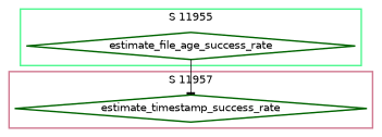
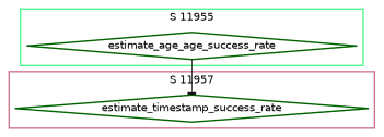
  digraph {
    fontname="DejaVu Sans"
    node [color=darkgreen shape=diamond style=bold fontname="DejaVu Sans"]
-   n1 [label=estimate_file_age_success_rate]
+   n1 [label=estimate_age_age_success_rate]
    n2 [label=estimate_timestamp_success_rate]
    subgraph cluster_1 {
      color="#50F890"
      label="S 11955"
      style=bold
      n1
    }
    subgraph cluster_2 {
      color="#D07890"
      label="S 11957"
      style=bold
      n2
    }
    n1 -> n2 [color=black arrowhead=tee fontname="DejaVu Sans"]
  }
